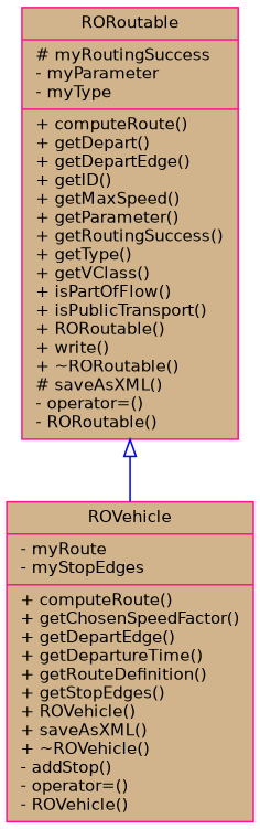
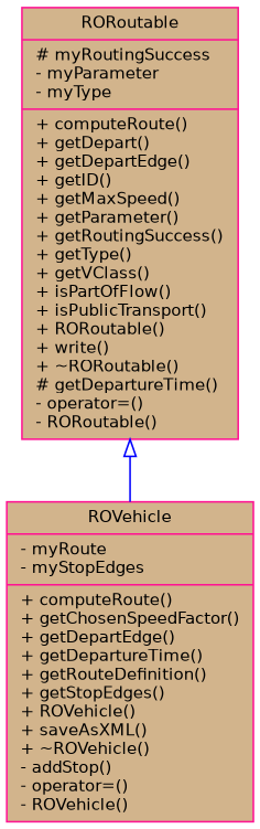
  digraph {
    node [color=deeppink fillcolor=tan fontname=Helvetica fontsize=10 shape=record style=filled]
    n1 [fontcolor=black height=0.2 label="{ROVehicle\n|- myRoute\l- myStopEdges\l|+ computeRoute()\l+ getChosenSpeedFactor()\l+ getDepartEdge()\l+ getDepartureTime()\l+ getRouteDefinition()\l+ getStopEdges()\l+ ROVehicle()\l+ saveAsXML()\l+ ~ROVehicle()\l- addStop()\l- operator=()\l- ROVehicle()\l}" width=0.4]
-   n2 [height=0.2 label="{RORoutable\n|# myRoutingSuccess\l- myParameter\l- myType\l|+ computeRoute()\l+ getDepart()\l+ getDepartEdge()\l+ getID()\l+ getMaxSpeed()\l+ getParameter()\l+ getRoutingSuccess()\l+ getType()\l+ getVClass()\l+ isPartOfFlow()\l+ isPublicTransport()\l+ RORoutable()\l+ write()\l+ ~RORoutable()\l# saveAsXML()\l- operator=()\l- RORoutable()\l}" width=0.4]
+   n2 [height=0.2 label="{RORoutable\n|# myRoutingSuccess\l- myParameter\l- myType\l|+ computeRoute()\l+ getDepart()\l+ getDepartEdge()\l+ getID()\l+ getMaxSpeed()\l+ getParameter()\l+ getRoutingSuccess()\l+ getType()\l+ getVClass()\l+ isPartOfFlow()\l+ isPublicTransport()\l+ RORoutable()\l+ write()\l+ ~RORoutable()\l# getDepartureTime()\l- operator=()\l- RORoutable()\l}" width=0.4]
    n2 -> n1 [arrowtail=onormal color=blue dir=back fontname=Helvetica fontsize=10 labelfontname=Helvetica labelfontsize=10 style=solid]
  }
